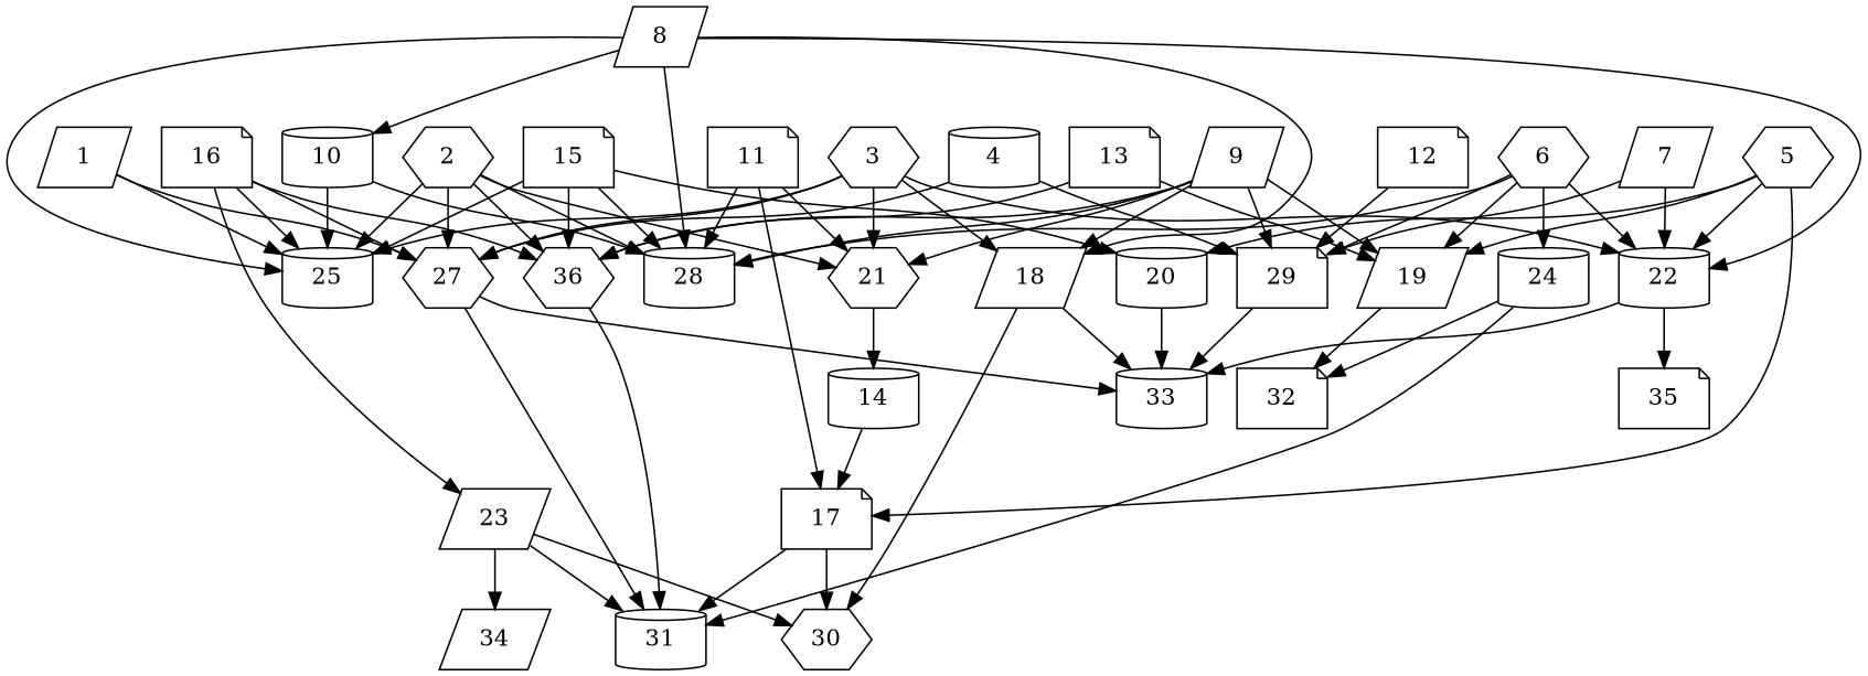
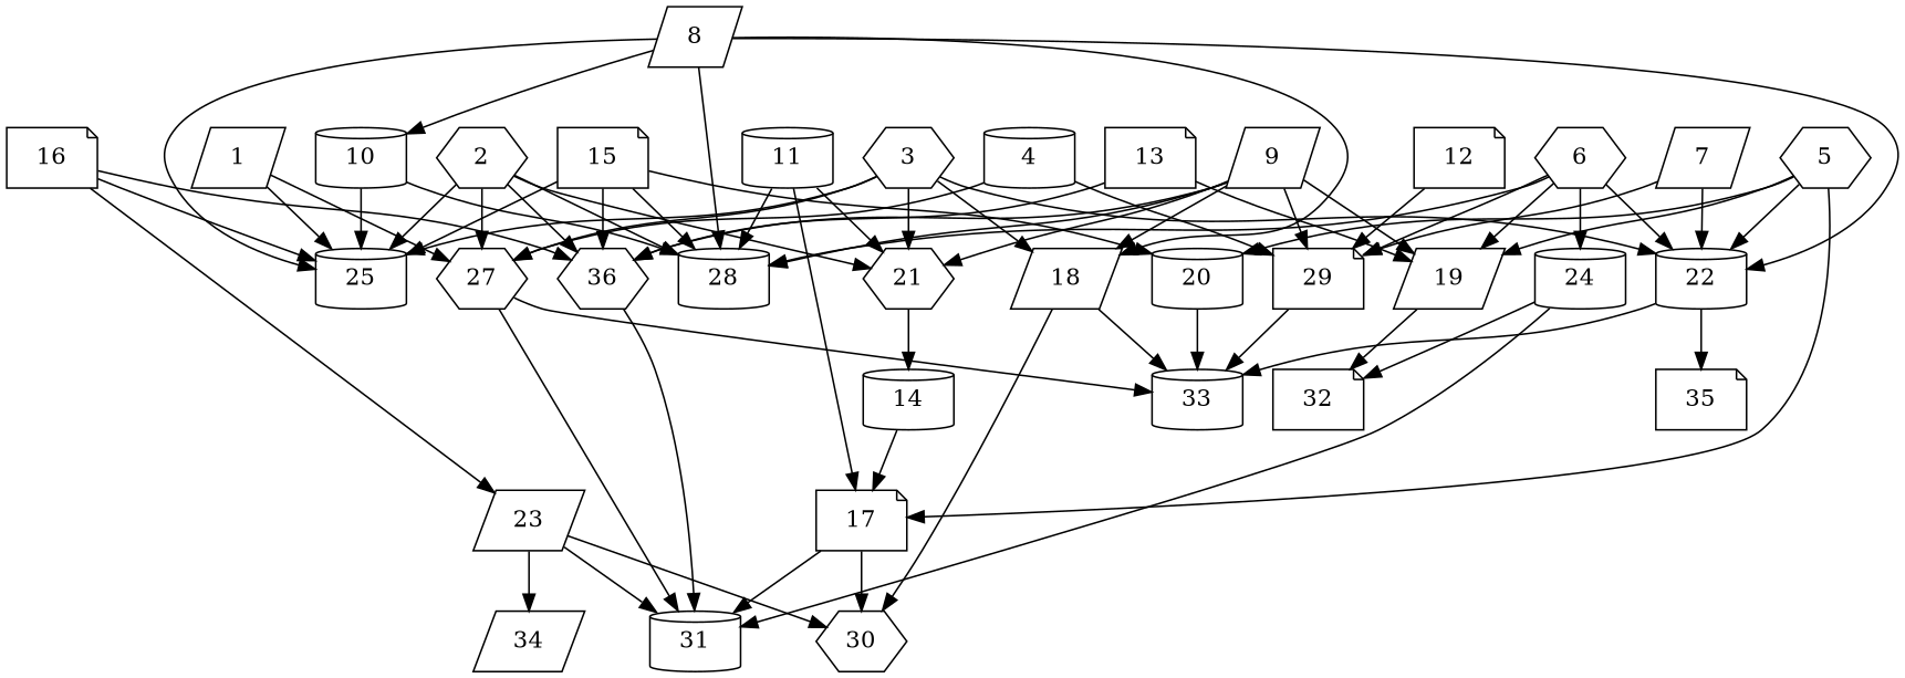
  digraph {
    node [alpha=0.02 shape=cylinder]
    1 [alpha=0.04 expect_size=31011840 shape=parallelogram]
    25 [alpha=0.11 expect_size=19843072]
    27 [alpha=0.10 expect_size=40190976 shape=hexagon]
    31 [alpha=0.07 expect_size=9612288]
    33 [alpha=0.04 expect_size=48702464]
    2 [alpha=0.10 expect_size=37985280 shape=hexagon]
    21 [alpha=0.03 expect_size=52421632 shape=hexagon]
    n8 [expect_size=45018112 label=36 shape=hexagon]
    28 [expect_size=45868032]
    14 [alpha=0.11 expect_size=42943488]
    3 [alpha=0.05 expect_size=44368896 shape=hexagon]
    18 [alpha=0.15 expect_size=10381312 shape=parallelogram]
    22 [alpha=0.13 expect_size=26161152]
    30 [alpha=0.04 expect_size=39106560 shape=hexagon]
    35 [alpha=0.18 expect_size=51733504 shape=note]
    4 [alpha=0.17 expect_size=42659840]
    29 [alpha=0.19 expect_size=33153024 shape=note]
    5 [alpha=0.14 expect_size=22760448 shape=hexagon]
    17 [expect_size=21496832 shape=note]
    19 [alpha=0.03 expect_size=15105024 shape=parallelogram]
    20 [alpha=0.07 expect_size=19671040]
    32 [alpha=0.10 expect_size=17625088 shape=note]
    6 [alpha=0.20 expect_size=6367232 shape=hexagon]
    24 [expect_size=41488384]
    7 [alpha=0.15 expect_size=48586752 shape=parallelogram]
    8 [expect_size=14553088 shape=parallelogram]
    10 [alpha=0.14 expect_size=24895488]
    23 [alpha=0.20 expect_size=23788544 shape=parallelogram]
    34 [alpha=0.14 expect_size=47599616 shape=parallelogram]
    9 [expect_size=15654912 shape=parallelogram]
-   11 [alpha=0.09 expect_size=45726720 shape=note]
+   11 [alpha=0.09 expect_size=45726720]
    12 [alpha=0.19 expect_size=7599104 shape=note]
    13 [alpha=0.08 expect_size=30477312 shape=note]
    15 [alpha=0.11 expect_size=36940800 shape=note]
    16 [alpha=0.18 expect_size=22334464 shape=note]
    1 -> 25
    1 -> 27
    27 -> 31
    27 -> 33
    2 -> 25
    2 -> 27
    2 -> 21
    2 -> n8
    2 -> 28
    21 -> 14
    n8 -> 31
    14 -> 17
    3 -> 25
    3 -> 27
    3 -> 21
    3 -> 18
    3 -> 22
    18 -> 33
    18 -> 30
    22 -> 33
    22 -> 35
    4 -> 27
    4 -> 29
    29 -> 33
    5 -> 22
    5 -> 17
    5 -> 19
    5 -> 20
    17 -> 31
    17 -> 30
    19 -> 32
    20 -> 33
    6 -> 28
    6 -> 22
    6 -> 29
    6 -> 19
    6 -> 24
    24 -> 31
    24 -> 32
    7 -> 22
    7 -> 29
    8 -> 25
    8 -> 28
    8 -> 18
    8 -> 22
    8 -> 10
    10 -> 25
    10 -> 28
    23 -> 31
    23 -> 30
    23 -> 34
    9 -> 21
    9 -> n8
    9 -> 28
    9 -> 18
    9 -> 29
    9 -> 19
    11 -> 21
    11 -> 28
    11 -> 17
    12 -> 29
    13 -> n8
    13 -> 19
    15 -> 25
    15 -> n8
    15 -> 28
    15 -> 20
    16 -> 25
-   16 -> 27
    16 -> n8
    16 -> 23
  }
